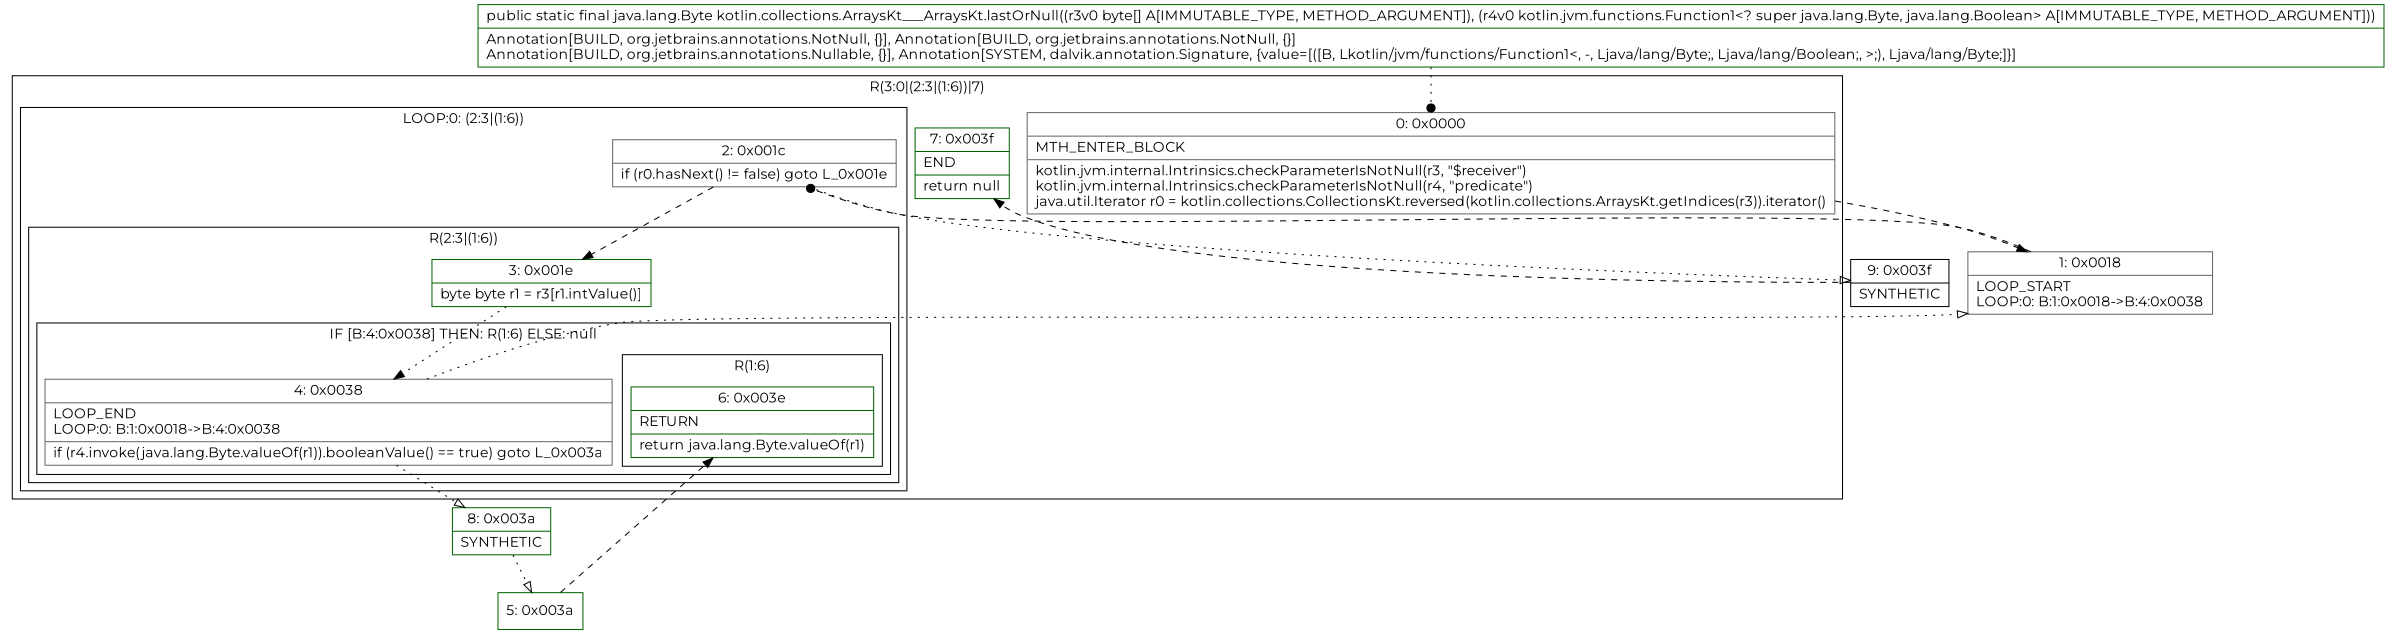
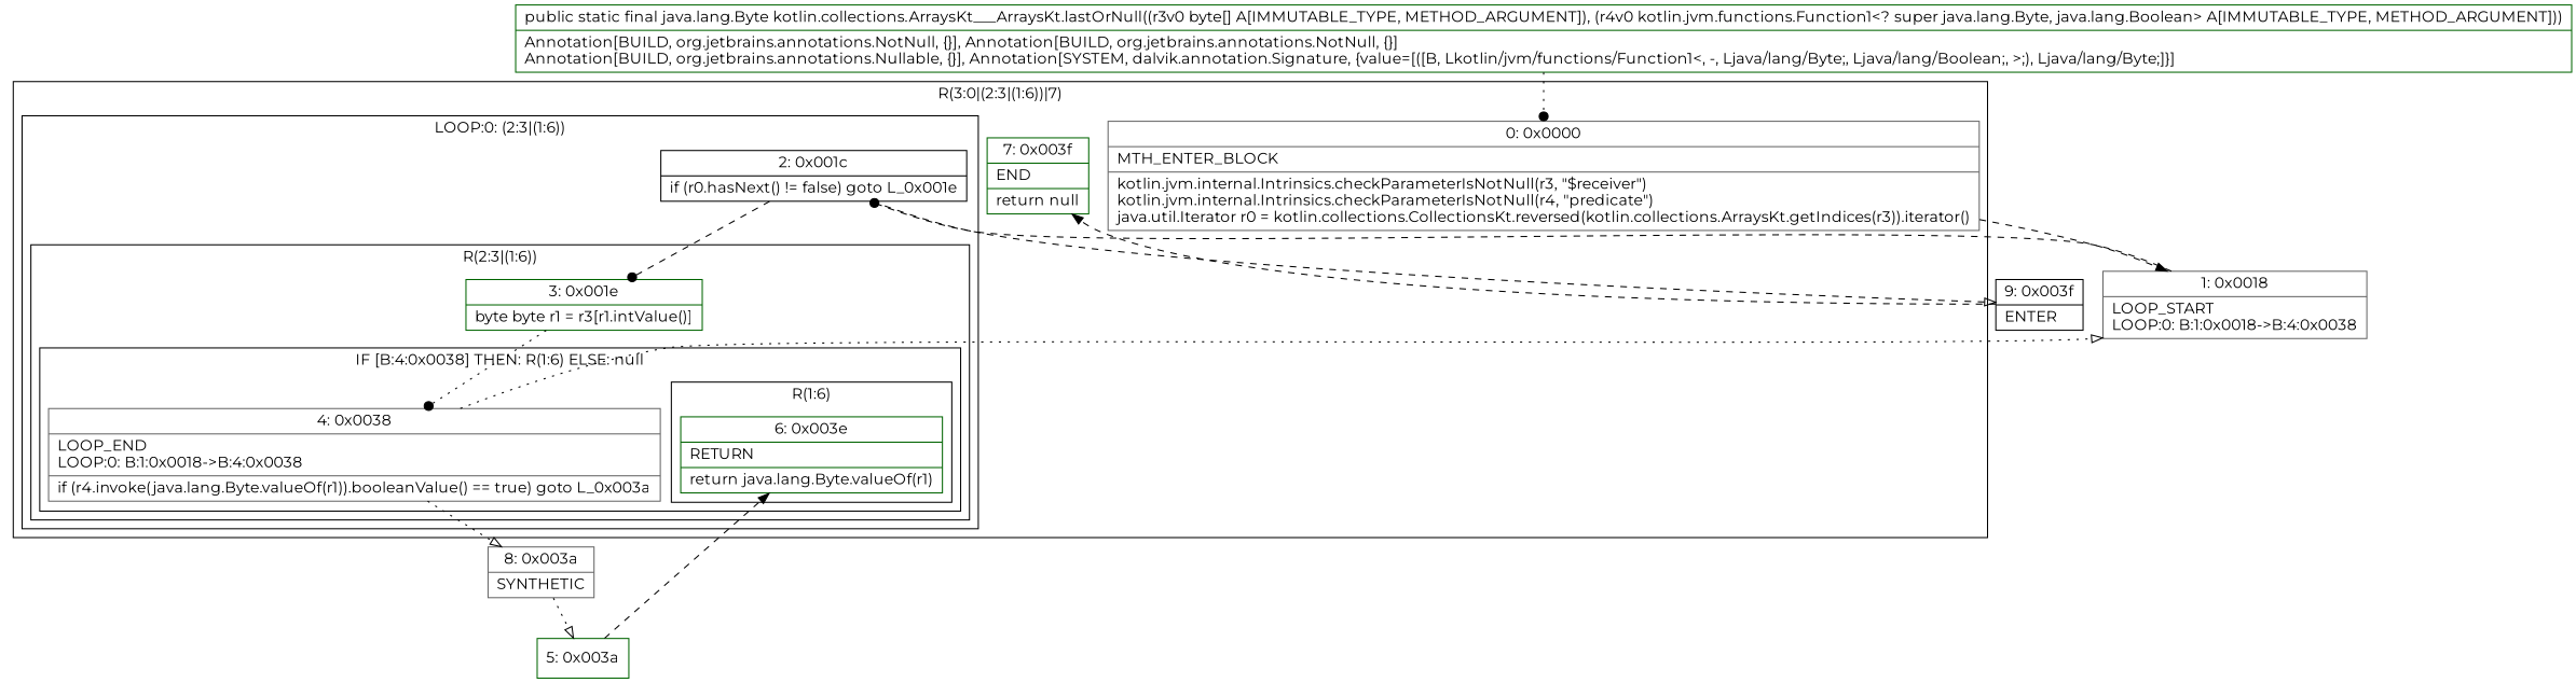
  digraph {
    fontname=Montserrat
    node [color=darkgreen fontname=Montserrat shape=record]
    edge [arrowhead=normal fontname=Montserrat style=dashed]
    n1 [label="{6\:\ 0x003e|RETURN\l|return java.lang.Byte.valueOf(r1)\l}"]
    n2 [color=gray40 label="{4\:\ 0x0038|LOOP_END\lLOOP:0: B:1:0x0018\-\>B:4:0x0038\l|if (r4.invoke(java.lang.Byte.valueOf(r1)).booleanValue() == true) goto L_0x003a\l}"]
    n3 [label="{3\:\ 0x001e|byte byte r1 = r3[r1.intValue()]\l}"]
-   n4 [color=gray40 label="{2\:\ 0x001c|if (r0.hasNext() != false) goto L_0x001e\l}"]
+   n4 [color=black label="{2\:\ 0x001c|if (r0.hasNext() != false) goto L_0x001e\l}"]
    n5 [color=gray40 label="{0\:\ 0x0000|MTH_ENTER_BLOCK\l|kotlin.jvm.internal.Intrinsics.checkParameterIsNotNull(r3, \"$receiver\")\lkotlin.jvm.internal.Intrinsics.checkParameterIsNotNull(r4, \"predicate\")\ljava.util.Iterator r0 = kotlin.collections.CollectionsKt.reversed(kotlin.collections.ArraysKt.getIndices(r3)).iterator()\l}"]
    n6 [label="{7\:\ 0x003f|END\l|return null\l}"]
    n7 [color=gray40 label="{1\:\ 0x0018|LOOP_START\lLOOP:0: B:1:0x0018\-\>B:4:0x0038\l}"]
-   n8 [label="{8\:\ 0x003a|SYNTHETIC\l}"]
-   n9 [color=black label="{9\:\ 0x003f|SYNTHETIC\l}"]
+   n8 [color=gray40 label="{8\:\ 0x003a|SYNTHETIC\l}"]
+   n9 [color=black label="{9\:\ 0x003f|ENTER\l}"]
    n10 [label="{5\:\ 0x003a}"]
    n11 [label="{public static final java.lang.Byte kotlin.collections.ArraysKt___ArraysKt.lastOrNull((r3v0 byte[] A[IMMUTABLE_TYPE, METHOD_ARGUMENT]), (r4v0 kotlin.jvm.functions.Function1\<? super java.lang.Byte, java.lang.Boolean\> A[IMMUTABLE_TYPE, METHOD_ARGUMENT]))  | Annotation[BUILD, org.jetbrains.annotations.NotNull, \{\}], Annotation[BUILD, org.jetbrains.annotations.NotNull, \{\}]\lAnnotation[BUILD, org.jetbrains.annotations.Nullable, \{\}], Annotation[SYSTEM, dalvik.annotation.Signature, \{value=[([B, Lkotlin\/jvm\/functions\/Function1\<, \-, Ljava\/lang\/Byte;, Ljava\/lang\/Boolean;, \>;), Ljava\/lang\/Byte;]\}]\l}"]
    subgraph cluster_1 {
      label="R(3:0|(2:3|(1:6))|7)"
      n5
      n6
      subgraph cluster_2 {
        label="LOOP:0: (2:3|(1:6))"
        n4
        subgraph cluster_3 {
          label="R(2:3|(1:6))"
          n3
          subgraph cluster_4 {
            label="IF [B:4:0x0038] THEN: R(1:6) ELSE: null"
            n2
            subgraph cluster_5 {
              label="R(1:6)"
              n1
            }
          }
        }
      }
    }
    n2 -> n7 [arrowhead=onormal style=dotted]
    n2 -> n8 [arrowhead=onormal style=dotted]
-   n3 -> n2 [style=dotted]
-   n4 -> n3
-   n4 -> n9 [arrowhead=onormal style=dotted]
+   n3 -> n2 [arrowhead=dot style=dotted]
+   n4 -> n3 [arrowhead=dot]
+   n4 -> n9 [arrowhead=onormal]
    n5 -> n7
    n7 -> n4 [arrowhead=dot]
    n8 -> n10 [arrowhead=onormal style=dotted]
    n9 -> n6
    n10 -> n1
    n11 -> n5 [arrowhead=dot style=dotted]
  }
